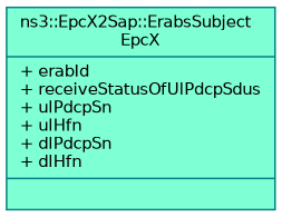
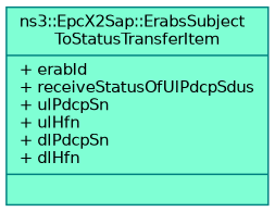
  digraph {
-   n1 [color=teal fillcolor=aquamarine fontcolor=black fontname=Helvetica fontsize=10 height=0.2 label="{ns3::EpcX2Sap::ErabsSubject\lEpcX\n|+ erabId\l+ receiveStatusOfUlPdcpSdus\l+ ulPdcpSn\l+ ulHfn\l+ dlPdcpSn\l+ dlHfn\l|}" shape=record style=filled width=0.4]
+   n1 [color=teal fillcolor=aquamarine fontcolor=black fontname=Helvetica fontsize=10 height=0.2 label="{ns3::EpcX2Sap::ErabsSubject\lToStatusTransferItem\n|+ erabId\l+ receiveStatusOfUlPdcpSdus\l+ ulPdcpSn\l+ ulHfn\l+ dlPdcpSn\l+ dlHfn\l|}" shape=record style=filled width=0.4]
  }
